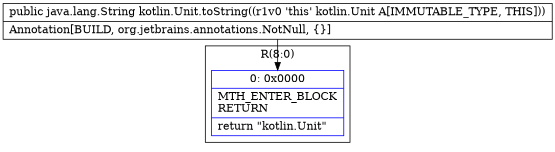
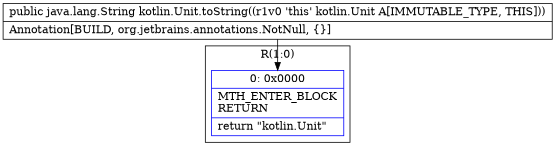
  digraph {
    node [shape=record]
    n1 [color=blue label="{0\:\ 0x0000|MTH_ENTER_BLOCK\lRETURN\l|return \"kotlin.Unit\"\l}"]
    n2 [label="{public java.lang.String kotlin.Unit.toString((r1v0 'this' kotlin.Unit A[IMMUTABLE_TYPE, THIS]))  | Annotation[BUILD, org.jetbrains.annotations.NotNull, \{\}]\l}"]
    subgraph cluster_1 {
-     label="R(8:0)"
+     label="R(1:0)"
      n1
    }
    n2 -> n1
  }
